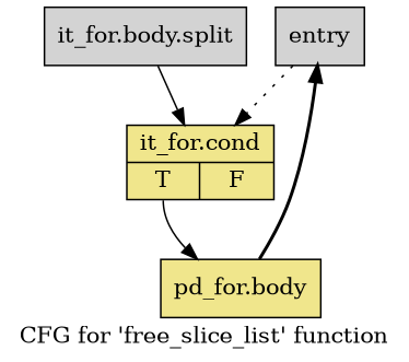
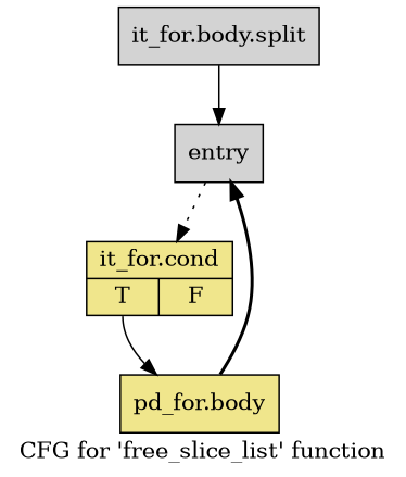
  digraph {
    label="CFG for 'free_slice_list' function"
    node [fillcolor=lightgrey shape=record style=filled]
    edge [style=solid]
    n1 [label="{entry}"]
    n2 [fillcolor=khaki label="{it_for.cond|{<s0>T|<s1>F}}"]
    n3 [fillcolor=khaki label="{pd_for.body}"]
    n4 [label="{it_for.body.split}"]
    n1 -> n2 [style=dotted]
    n2 -> n3 [tailport=s0]
    n3 -> n1 [style=bold]
-   n4 -> n2
+   n4 -> n1
  }
